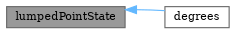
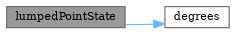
  digraph {
    rankdir=LR
    fontname="DejaVu Serif"
    node [fontname="DejaVu Serif" fontsize=10 shape=box style=filled]
    n1 [color=gray40 fillcolor=grey60 fontcolor=black height=0.2 label=lumpedPointState width=0.4]
    n2 [color=grey40 fillcolor=white height=0.2 label=degrees width=0.4]
-   n2 -> n1 [color=steelblue1 fontname="DejaVu Serif" fontsize=10 labelfontname=Helvetica labelfontsize=10 style=solid]
+   n1 -> n2 [color=steelblue1 fontname="DejaVu Serif" fontsize=10 labelfontname=Helvetica labelfontsize=10 style=solid]
  }
